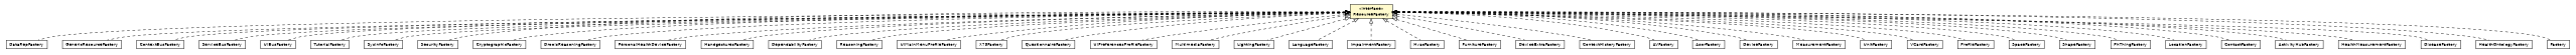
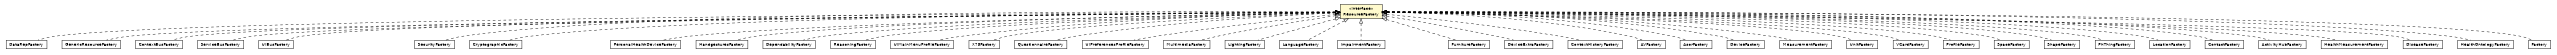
  digraph {
    nodesep=0.25
    ranksep=0.5
    node [fontcolor=black fontname=Helvetica fontsize=10.0 shape=plaintext]
    edge [arrowtail=empty dir=back fontname=Helvetica fontsize=10 headport=p labelfontname=Helvetica labelfontsize=10 style=dashed tailport=p]
    n1 [label=<<table title="org.universAAL.middleware.datarep.DataRepFactory" border="0" cellborder="1" cellspacing="0" cellpadding="2" port="p" href="../datarep/DataRepFactory.html"> 		<tr><td><table border="0" cellspacing="0" cellpadding="1"> <tr><td align="center" balign="center"> DataRepFactory </td></tr> 		</table></td></tr> 		</table>>]
    n2 [label=<<table title="org.universAAL.middleware.rdf.ResourceFactory" border="0" cellborder="1" cellspacing="0" cellpadding="2" port="p" bgcolor="lemonChiffon" href="./ResourceFactory.html"> 		<tr><td><table border="0" cellspacing="0" cellpadding="1"> <tr><td align="center" balign="center"> &#171;interface&#187; </td></tr> <tr><td align="center" balign="center"> ResourceFactory </td></tr> 		</table></td></tr> 		</table>>]
    n3 [label=<<table title="org.universAAL.middleware.owl.generic.GenericResourceFactory" border="0" cellborder="1" cellspacing="0" cellpadding="2" port="p" href="../owl/generic/GenericResourceFactory.html"> 		<tr><td><table border="0" cellspacing="0" cellpadding="1"> <tr><td align="center" balign="center"> GenericResourceFactory </td></tr> 		</table></td></tr> 		</table>>]
    n4 [label=<<table title="org.universAAL.middleware.context.impl.ContextBusFactory" border="0" cellborder="1" cellspacing="0" cellpadding="2" port="p" href="../context/impl/ContextBusFactory.html"> 		<tr><td><table border="0" cellspacing="0" cellpadding="1"> <tr><td align="center" balign="center"> ContextBusFactory </td></tr> 		</table></td></tr> 		</table>>]
    n5 [label=<<table title="org.universAAL.middleware.service.impl.ServiceBusFactory" border="0" cellborder="1" cellspacing="0" cellpadding="2" port="p" href="../service/impl/ServiceBusFactory.html"> 		<tr><td><table border="0" cellspacing="0" cellpadding="1"> <tr><td align="center" balign="center"> ServiceBusFactory </td></tr> 		</table></td></tr> 		</table>>]
    n6 [label=<<table title="org.universAAL.middleware.ui.impl.UIBusFactory" border="0" cellborder="1" cellspacing="0" cellpadding="2" port="p" href="../ui/impl/UIBusFactory.html"> 		<tr><td><table border="0" cellspacing="0" cellpadding="1"> <tr><td align="center" balign="center"> UIBusFactory </td></tr> 		</table></td></tr> 		</table>>]
-   n7 [label=<<table title="org.universAAL.ontology.TutorialFactory" border="0" cellborder="1" cellspacing="0" cellpadding="2" port="p" href="../../ontology/TutorialFactory.html"> 		<tr><td><table border="0" cellspacing="0" cellpadding="1"> <tr><td align="center" balign="center"> TutorialFactory </td></tr> 		</table></td></tr> 		</table>>]
-   n8 [label=<<table title="org.universAAL.ontology.SysinfoFactory" border="0" cellborder="1" cellspacing="0" cellpadding="2" port="p" href="../../ontology/SysinfoFactory.html"> 		<tr><td><table border="0" cellspacing="0" cellpadding="1"> <tr><td align="center" balign="center"> SysinfoFactory </td></tr> 		</table></td></tr> 		</table>>]
    n9 [label=<<table title="org.universAAL.ontology.SecurityFactory" border="0" cellborder="1" cellspacing="0" cellpadding="2" port="p" href="../../ontology/SecurityFactory.html"> 		<tr><td><table border="0" cellspacing="0" cellpadding="1"> <tr><td align="center" balign="center"> SecurityFactory </td></tr> 		</table></td></tr> 		</table>>]
    n10 [label=<<table title="org.universAAL.ontology.CryptographicFactory" border="0" cellborder="1" cellspacing="0" cellpadding="2" port="p" href="../../ontology/CryptographicFactory.html"> 		<tr><td><table border="0" cellspacing="0" cellpadding="1"> <tr><td align="center" balign="center"> CryptographicFactory </td></tr> 		</table></td></tr> 		</table>>]
-   n11 [label=<<table title="org.universAAL.ontology.DroolsReasoningFactory" border="0" cellborder="1" cellspacing="0" cellpadding="2" port="p" href="../../ontology/DroolsReasoningFactory.html"> 		<tr><td><table border="0" cellspacing="0" cellpadding="1"> <tr><td align="center" balign="center"> DroolsReasoningFactory </td></tr> 		</table></td></tr> 		</table>>]
    n12 [label=<<table title="org.universAAL.ontology.PersonalHealthDeviceFactory" border="0" cellborder="1" cellspacing="0" cellpadding="2" port="p" href="../../ontology/PersonalHealthDeviceFactory.html"> 		<tr><td><table border="0" cellspacing="0" cellpadding="1"> <tr><td align="center" balign="center"> PersonalHealthDeviceFactory </td></tr> 		</table></td></tr> 		</table>>]
    n13 [label=<<table title="org.universAAL.ontology.HandgesturesFactory" border="0" cellborder="1" cellspacing="0" cellpadding="2" port="p" href="../../ontology/HandgesturesFactory.html"> 		<tr><td><table border="0" cellspacing="0" cellpadding="1"> <tr><td align="center" balign="center"> HandgesturesFactory </td></tr> 		</table></td></tr> 		</table>>]
    n14 [label=<<table title="org.universAAL.ontology.DependabilityFactory" border="0" cellborder="1" cellspacing="0" cellpadding="2" port="p" href="../../ontology/DependabilityFactory.html"> 		<tr><td><table border="0" cellspacing="0" cellpadding="1"> <tr><td align="center" balign="center"> DependabilityFactory </td></tr> 		</table></td></tr> 		</table>>]
    n15 [label=<<table title="org.universAAL.ontology.ReasoningFactory" border="0" cellborder="1" cellspacing="0" cellpadding="2" port="p" href="../../ontology/ReasoningFactory.html"> 		<tr><td><table border="0" cellspacing="0" cellpadding="1"> <tr><td align="center" balign="center"> ReasoningFactory </td></tr> 		</table></td></tr> 		</table>>]
    n16 [label=<<table title="org.universAAL.ontology.UIMainMenuProfileFactory" border="0" cellborder="1" cellspacing="0" cellpadding="2" port="p" href="../../ontology/UIMainMenuProfileFactory.html"> 		<tr><td><table border="0" cellspacing="0" cellpadding="1"> <tr><td align="center" balign="center"> UIMainMenuProfileFactory </td></tr> 		</table></td></tr> 		</table>>]
    n17 [label=<<table title="org.universAAL.ontology.X73Factory" border="0" cellborder="1" cellspacing="0" cellpadding="2" port="p" href="../../ontology/X73Factory.html"> 		<tr><td><table border="0" cellspacing="0" cellpadding="1"> <tr><td align="center" balign="center"> X73Factory </td></tr> 		</table></td></tr> 		</table>>]
    n18 [label=<<table title="org.universAAL.ontology.QuestionnaireFactory" border="0" cellborder="1" cellspacing="0" cellpadding="2" port="p" href="../../ontology/QuestionnaireFactory.html"> 		<tr><td><table border="0" cellspacing="0" cellpadding="1"> <tr><td align="center" balign="center"> QuestionnaireFactory </td></tr> 		</table></td></tr> 		</table>>]
    n19 [label=<<table title="org.universAAL.ontology.UIPreferencesProfileFactory" border="0" cellborder="1" cellspacing="0" cellpadding="2" port="p" href="../../ontology/UIPreferencesProfileFactory.html"> 		<tr><td><table border="0" cellspacing="0" cellpadding="1"> <tr><td align="center" balign="center"> UIPreferencesProfileFactory </td></tr> 		</table></td></tr> 		</table>>]
    n20 [label=<<table title="org.universAAL.ontology.MultimediaFactory" border="0" cellborder="1" cellspacing="0" cellpadding="2" port="p" href="../../ontology/MultimediaFactory.html"> 		<tr><td><table border="0" cellspacing="0" cellpadding="1"> <tr><td align="center" balign="center"> MultimediaFactory </td></tr> 		</table></td></tr> 		</table>>]
    n21 [label=<<table title="org.universAAL.ontology.LightingFactory" border="0" cellborder="1" cellspacing="0" cellpadding="2" port="p" href="../../ontology/LightingFactory.html"> 		<tr><td><table border="0" cellspacing="0" cellpadding="1"> <tr><td align="center" balign="center"> LightingFactory </td></tr> 		</table></td></tr> 		</table>>]
    n22 [label=<<table title="org.universAAL.ontology.LanguageFactory" border="0" cellborder="1" cellspacing="0" cellpadding="2" port="p" href="../../ontology/LanguageFactory.html"> 		<tr><td><table border="0" cellspacing="0" cellpadding="1"> <tr><td align="center" balign="center"> LanguageFactory </td></tr> 		</table></td></tr> 		</table>>]
    n23 [label=<<table title="org.universAAL.ontology.ImpairmentFactory" border="0" cellborder="1" cellspacing="0" cellpadding="2" port="p" href="../../ontology/ImpairmentFactory.html"> 		<tr><td><table border="0" cellspacing="0" cellpadding="1"> <tr><td align="center" balign="center"> ImpairmentFactory </td></tr> 		</table></td></tr> 		</table>>]
-   n24 [label=<<table title="org.universAAL.ontology.HvacFactory" border="0" cellborder="1" cellspacing="0" cellpadding="2" port="p" href="../../ontology/HvacFactory.html"> 		<tr><td><table border="0" cellspacing="0" cellpadding="1"> <tr><td align="center" balign="center"> HvacFactory </td></tr> 		</table></td></tr> 		</table>>]
    n25 [label=<<table title="org.universAAL.ontology.FurnitureFactory" border="0" cellborder="1" cellspacing="0" cellpadding="2" port="p" href="../../ontology/FurnitureFactory.html"> 		<tr><td><table border="0" cellspacing="0" cellpadding="1"> <tr><td align="center" balign="center"> FurnitureFactory </td></tr> 		</table></td></tr> 		</table>>]
    n26 [label=<<table title="org.universAAL.ontology.DeviceExtraFactory" border="0" cellborder="1" cellspacing="0" cellpadding="2" port="p" href="../../ontology/DeviceExtraFactory.html"> 		<tr><td><table border="0" cellspacing="0" cellpadding="1"> <tr><td align="center" balign="center"> DeviceExtraFactory </td></tr> 		</table></td></tr> 		</table>>]
    n27 [label=<<table title="org.universAAL.ontology.ContextHistoryFactory" border="0" cellborder="1" cellspacing="0" cellpadding="2" port="p" href="../../ontology/ContextHistoryFactory.html"> 		<tr><td><table border="0" cellspacing="0" cellpadding="1"> <tr><td align="center" balign="center"> ContextHistoryFactory </td></tr> 		</table></td></tr> 		</table>>]
    n28 [label=<<table title="org.universAAL.ontology.AVFactory" border="0" cellborder="1" cellspacing="0" cellpadding="2" port="p" href="../../ontology/AVFactory.html"> 		<tr><td><table border="0" cellspacing="0" cellpadding="1"> <tr><td align="center" balign="center"> AVFactory </td></tr> 		</table></td></tr> 		</table>>]
    n29 [label=<<table title="org.universAAL.ontology.AsorFactory" border="0" cellborder="1" cellspacing="0" cellpadding="2" port="p" href="../../ontology/AsorFactory.html"> 		<tr><td><table border="0" cellspacing="0" cellpadding="1"> <tr><td align="center" balign="center"> AsorFactory </td></tr> 		</table></td></tr> 		</table>>]
    n30 [label=<<table title="org.universAAL.ontology.DeviceFactory" border="0" cellborder="1" cellspacing="0" cellpadding="2" port="p" href="../../ontology/DeviceFactory.html"> 		<tr><td><table border="0" cellspacing="0" cellpadding="1"> <tr><td align="center" balign="center"> DeviceFactory </td></tr> 		</table></td></tr> 		</table>>]
    n31 [label=<<table title="org.universAAL.ontology.MeasurementFactory" border="0" cellborder="1" cellspacing="0" cellpadding="2" port="p" href="../../ontology/MeasurementFactory.html"> 		<tr><td><table border="0" cellspacing="0" cellpadding="1"> <tr><td align="center" balign="center"> MeasurementFactory </td></tr> 		</table></td></tr> 		</table>>]
    n32 [label=<<table title="org.universAAL.ontology.UnitFactory" border="0" cellborder="1" cellspacing="0" cellpadding="2" port="p" href="../../ontology/UnitFactory.html"> 		<tr><td><table border="0" cellspacing="0" cellpadding="1"> <tr><td align="center" balign="center"> UnitFactory </td></tr> 		</table></td></tr> 		</table>>]
    n33 [label=<<table title="org.universAAL.ontology.VCardFactory" border="0" cellborder="1" cellspacing="0" cellpadding="2" port="p" href="../../ontology/VCardFactory.html"> 		<tr><td><table border="0" cellspacing="0" cellpadding="1"> <tr><td align="center" balign="center"> VCardFactory </td></tr> 		</table></td></tr> 		</table>>]
    n34 [label=<<table title="org.universAAL.ontology.ProfileFactory" border="0" cellborder="1" cellspacing="0" cellpadding="2" port="p" href="../../ontology/ProfileFactory.html"> 		<tr><td><table border="0" cellspacing="0" cellpadding="1"> <tr><td align="center" balign="center"> ProfileFactory </td></tr> 		</table></td></tr> 		</table>>]
    n35 [label=<<table title="org.universAAL.ontology.SpaceFactory" border="0" cellborder="1" cellspacing="0" cellpadding="2" port="p" href="../../ontology/SpaceFactory.html"> 		<tr><td><table border="0" cellspacing="0" cellpadding="1"> <tr><td align="center" balign="center"> SpaceFactory </td></tr> 		</table></td></tr> 		</table>>]
    n36 [label=<<table title="org.universAAL.ontology.ShapeFactory" border="0" cellborder="1" cellspacing="0" cellpadding="2" port="p" href="../../ontology/ShapeFactory.html"> 		<tr><td><table border="0" cellspacing="0" cellpadding="1"> <tr><td align="center" balign="center"> ShapeFactory </td></tr> 		</table></td></tr> 		</table>>]
    n37 [label=<<table title="org.universAAL.ontology.PhThingFactory" border="0" cellborder="1" cellspacing="0" cellpadding="2" port="p" href="../../ontology/PhThingFactory.html"> 		<tr><td><table border="0" cellspacing="0" cellpadding="1"> <tr><td align="center" balign="center"> PhThingFactory </td></tr> 		</table></td></tr> 		</table>>]
    n38 [label=<<table title="org.universAAL.ontology.LocationFactory" border="0" cellborder="1" cellspacing="0" cellpadding="2" port="p" href="../../ontology/LocationFactory.html"> 		<tr><td><table border="0" cellspacing="0" cellpadding="1"> <tr><td align="center" balign="center"> LocationFactory </td></tr> 		</table></td></tr> 		</table>>]
    n39 [label=<<table title="org.universAAL.ontology.profile.ContactFactory" border="0" cellborder="1" cellspacing="0" cellpadding="2" port="p" href="../../ontology/profile/ContactFactory.html"> 		<tr><td><table border="0" cellspacing="0" cellpadding="1"> <tr><td align="center" balign="center"> ContactFactory </td></tr> 		</table></td></tr> 		</table>>]
    n40 [label=<<table title="org.universAAL.ontology.activityhub.factory.ActivityHubFactory" border="0" cellborder="1" cellspacing="0" cellpadding="2" port="p" href="../../ontology/activityhub/factory/ActivityHubFactory.html"> 		<tr><td><table border="0" cellspacing="0" cellpadding="1"> <tr><td align="center" balign="center"> ActivityHubFactory </td></tr> 		</table></td></tr> 		</table>>]
    n41 [label=<<table title="org.universAAL.ontology.healthmeasurement.HealthMeasurementFactory" border="0" cellborder="1" cellspacing="0" cellpadding="2" port="p" href="../../ontology/healthmeasurement/HealthMeasurementFactory.html"> 		<tr><td><table border="0" cellspacing="0" cellpadding="1"> <tr><td align="center" balign="center"> HealthMeasurementFactory </td></tr> 		</table></td></tr> 		</table>>]
    n42 [label=<<table title="org.universAAL.ontology.disease.DiseaseFactory" border="0" cellborder="1" cellspacing="0" cellpadding="2" port="p" href="../../ontology/disease/DiseaseFactory.html"> 		<tr><td><table border="0" cellspacing="0" cellpadding="1"> <tr><td align="center" balign="center"> DiseaseFactory </td></tr> 		</table></td></tr> 		</table>>]
    n43 [label=<<table title="org.universAAL.ontology.health.HealthOntologyFactory" border="0" cellborder="1" cellspacing="0" cellpadding="2" port="p" href="../../ontology/health/HealthOntologyFactory.html"> 		<tr><td><table border="0" cellspacing="0" cellpadding="1"> <tr><td align="center" balign="center"> HealthOntologyFactory </td></tr> 		</table></td></tr> 		</table>>]
    n44 [label=<<table title="org.universAAL.middleware.managers.configuration.core.owl.AALConfigurationOntology.Factory" border="0" cellborder="1" cellspacing="0" cellpadding="2" port="p" href="../managers/configuration/core/owl/AALConfigurationOntology.Factory.html"> 		<tr><td><table border="0" cellspacing="0" cellpadding="1"> <tr><td align="center" balign="center"> Factory </td></tr> 		</table></td></tr> 		</table>>]
    n2 -> n1
    n2 -> n3
    n2 -> n4
    n2 -> n5
    n2 -> n6
-   n2 -> n7
-   n2 -> n8
    n2 -> n9
    n2 -> n10
-   n2 -> n11
    n2 -> n12
    n2 -> n13
    n2 -> n14
    n2 -> n15
    n2 -> n16
    n2 -> n17
    n2 -> n18
    n2 -> n19
    n2 -> n20
    n2 -> n21
    n2 -> n22
    n2 -> n23
-   n2 -> n24
    n2 -> n25
    n2 -> n26
    n2 -> n27
    n2 -> n28
    n2 -> n29
    n2 -> n30
    n2 -> n31
    n2 -> n32
    n2 -> n33
    n2 -> n34
    n2 -> n35
    n2 -> n36
    n2 -> n37
    n2 -> n38
    n2 -> n39
    n2 -> n40
    n2 -> n41
    n2 -> n42
    n2 -> n43
    n2 -> n44
  }
